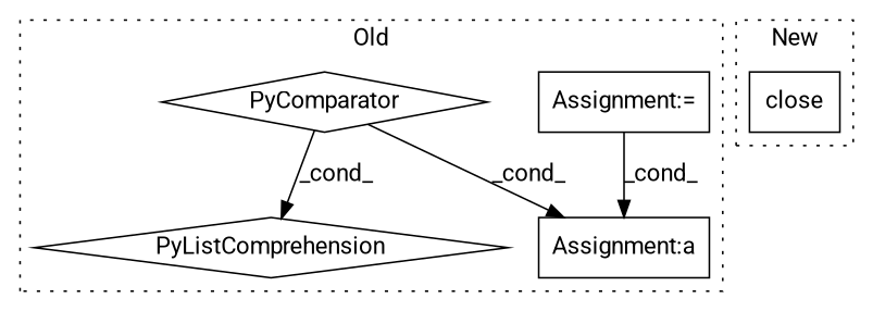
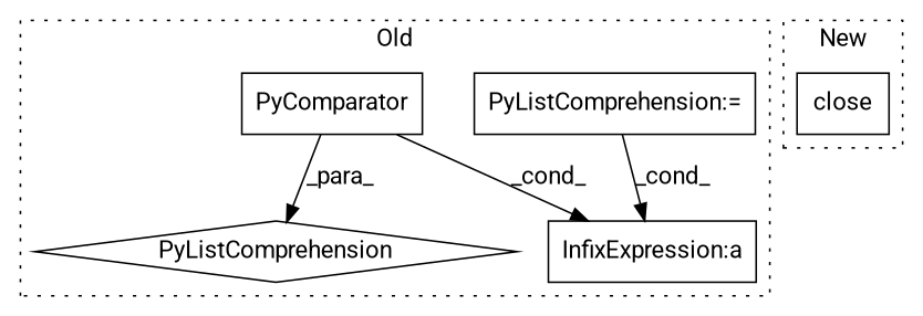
  digraph {
    fontname=Roboto
    node [fontname=Roboto shape=box]
    edge [fontname=Roboto]
    n1 [a=109 l=136 label=PyListComprehension s=9064 shape=diamond]
-   n2 [a=7 l=1 label="Assignment:=" s=8907]
-   n3 [a=113 l=55 label=PyComparator s=9137 shape=diamond]
-   n4 [a=27 l=3 label="Assignment:a" s=8967]
+   n2 [a=7 l=1 label="PyListComprehension:=" s=8907]
+   n3 [a=113 l=55 label=PyComparator s=9137]
+   n4 [a=27 l=3 label="InfixExpression:a" s=8967]
    n5 [a=32 l=7 label=close s=8813]
    subgraph cluster_1 {
      label=Old
      style=dotted
      n1
      n2
      n3
      n4
    }
    subgraph cluster_2 {
      label=New
      style=dotted
      n5
    }
    n2 -> n4 [label=_cond_]
-   n3 -> n1 [label=_cond_]
+   n3 -> n1 [label=_para_]
    n3 -> n4 [label=_cond_]
  }
